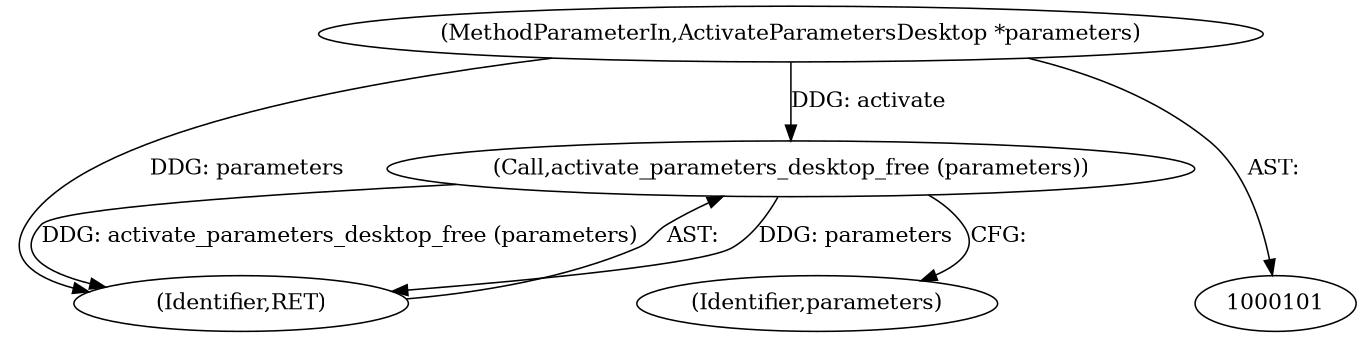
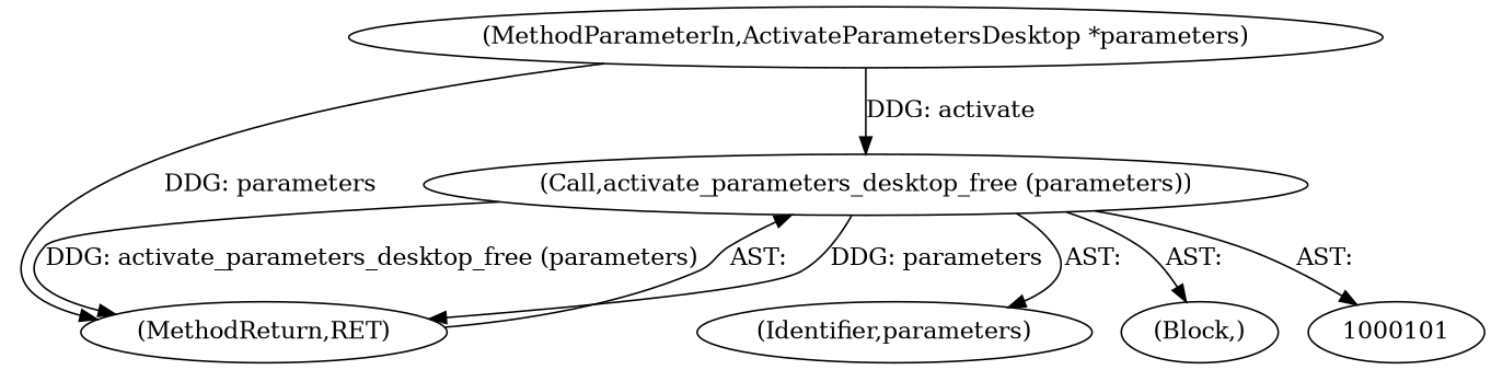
  digraph {
    n1 [label="(Call,activate_parameters_desktop_free (parameters))"]
    n2 [label="(Identifier,parameters)"]
-   n4 [label="(Identifier,RET)"]
+   n3 [label="(Block,)"]
+   n4 [label="(MethodReturn,RET)"]
    n5 [label="(MethodParameterIn,ActivateParametersDesktop *parameters)"]
    1000101
-   n1 -> n2 [label="CFG: "]
+   n1 -> n2 [label="AST: "]
+   n1 -> n3 [label="AST: "]
    n1 -> n4 [label="DDG: parameters"]
    n1 -> n4 [label="DDG: activate_parameters_desktop_free (parameters)"]
    n4 -> n1 [label="AST: "]
    n5 -> n1 [label="DDG: activate"]
    n5 -> n4 [label="DDG: parameters"]
-   n5 -> 1000101 [label="AST: "]
+   n1 -> 1000101 [label="AST: "]
  }
